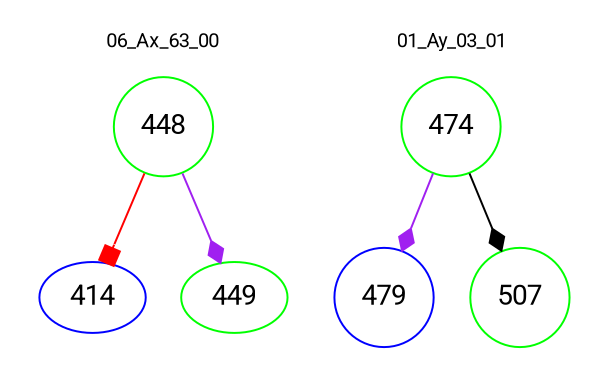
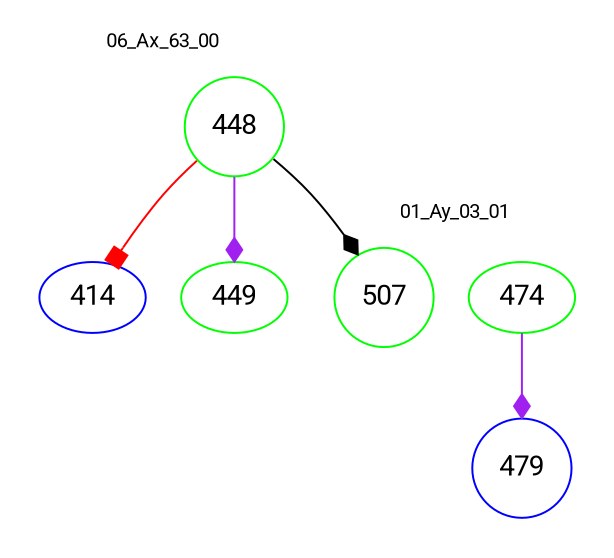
  digraph {
    fontname=Roboto
    node [color=green fontname=Roboto shape=circle]
    edge [arrowhead=diamond color=purple fontname=Roboto]
    n1 [label=448]
    n2 [color=blue label=414 shape=ellipse]
    n3 [label=449 shape=ellipse]
-   n4 [label=474]
+   n4 [label=474 shape=ellipse]
    n5 [color=blue label=479]
    n6 [label=507]
    subgraph cluster_1 {
      color=white
      fontsize=10
      label="06_Ax_63_00"
      n1
      n2
      n3
    }
    subgraph cluster_2 {
      color=white
      fontsize=10
      label="01_Ay_03_01"
      n4
      n5
      n6
    }
    n1 -> n2 [arrowhead=box color=red]
    n1 -> n3
    n4 -> n5
-   n4 -> n6 [color=black]
+   n1 -> n6 [color=black]
  }
